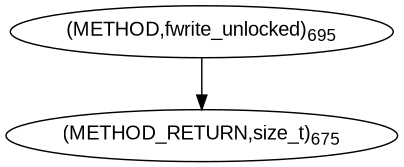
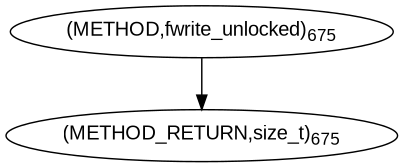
  digraph {
    fontname="Liberation Sans"
    node [fontname="Liberation Sans"]
-   n1 [label=<(METHOD,fwrite_unlocked)<SUB>695</SUB>>]
+   n1 [label=<(METHOD,fwrite_unlocked)<SUB>675</SUB>>]
    n2 [label=<(METHOD_RETURN,size_t)<SUB>675</SUB>>]
    n1 -> n2 [fontname="Liberation Sans"]
  }
